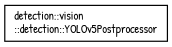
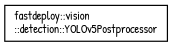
  digraph {
    rankdir=LR
    fontname="Patrick Hand"
-   n1 [color=black fillcolor=white fontname="Patrick Hand" fontsize=10 height=0.2 label="detection::vision\l::detection::YOLOv5Postprocessor" shape=record style=filled width=0.4]
+   n1 [color=black fillcolor=white fontname="Patrick Hand" fontsize=10 height=0.2 label="fastdeploy::vision\l::detection::YOLOv5Postprocessor" shape=record style=filled width=0.4]
  }
